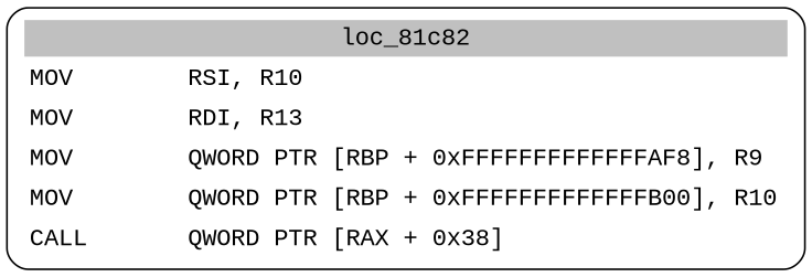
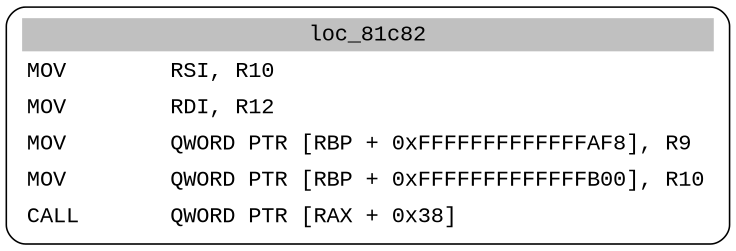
  digraph {
-   n1 [fontname="Courier New" label=<<table border="0" cellborder="0" cellpadding="3"><tr><td align="center" colspan="2" bgcolor="grey">loc_81c82</td></tr><tr><td align="left">MOV        RSI, R10</td></tr><tr><td align="left">MOV        RDI, R13</td></tr><tr><td align="left">MOV        QWORD PTR [RBP + 0xFFFFFFFFFFFFFAF8], R9</td></tr><tr><td align="left">MOV        QWORD PTR [RBP + 0xFFFFFFFFFFFFFB00], R10</td></tr><tr><td align="left">CALL       QWORD PTR [RAX + 0x38]</td></tr></table>> shape=Mrecord]
+   n1 [fontname="Courier New" label=<<table border="0" cellborder="0" cellpadding="3"><tr><td align="center" colspan="2" bgcolor="grey">loc_81c82</td></tr><tr><td align="left">MOV        RSI, R10</td></tr><tr><td align="left">MOV        RDI, R12</td></tr><tr><td align="left">MOV        QWORD PTR [RBP + 0xFFFFFFFFFFFFFAF8], R9</td></tr><tr><td align="left">MOV        QWORD PTR [RBP + 0xFFFFFFFFFFFFFB00], R10</td></tr><tr><td align="left">CALL       QWORD PTR [RAX + 0x38]</td></tr></table>> shape=Mrecord]
  }
